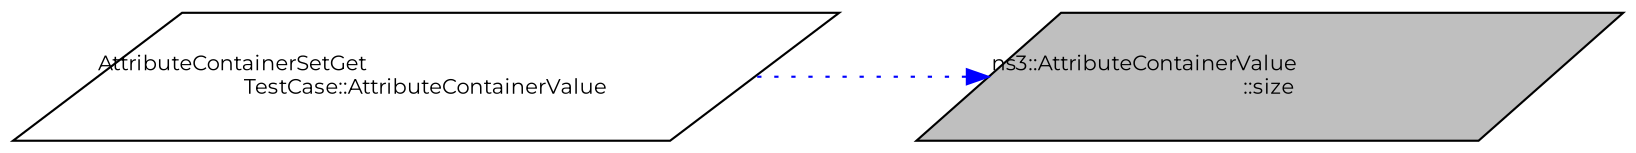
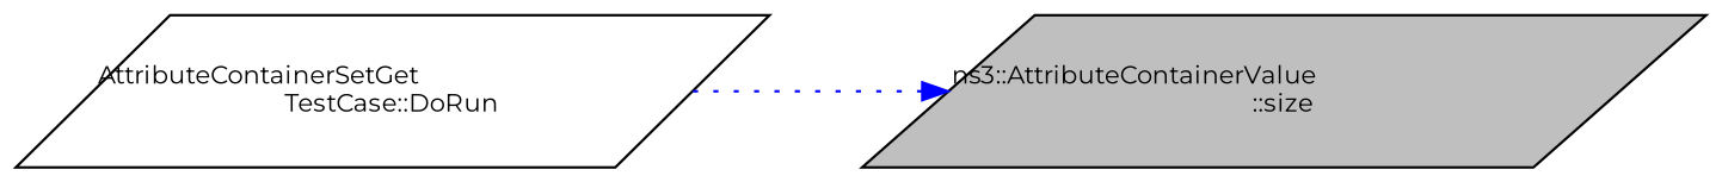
  digraph {
    rankdir=RL
    fontname=Montserrat
    node [color=black fontname=Montserrat fontsize=10 shape=parallelogram style=filled]
    n1 [fillcolor=grey75 fontcolor=black height=0.2 label="ns3::AttributeContainerValue\l::size" width=0.4]
-   n2 [fillcolor=white height=0.2 label="AttributeContainerSetGet\lTestCase::AttributeContainerValue" width=0.4]
+   n2 [fillcolor=white height=0.2 label="AttributeContainerSetGet\lTestCase::DoRun" width=0.4]
    n1 -> n2 [color=blue dir=back fontname=Montserrat fontsize=10 labelfontname=Helvetica labelfontsize=10 style=dotted]
  }
